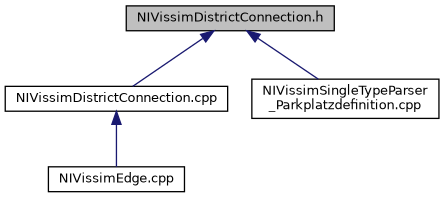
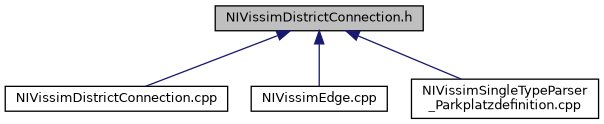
  digraph {
    node [color=black fillcolor=white fontname=Helvetica fontsize=10 shape=record style=filled]
    edge [color=midnightblue dir=back fontname=Helvetica fontsize=10 labelfontname=Helvetica labelfontsize=10 style=solid]
    n1 [fillcolor=grey75 fontcolor=black height=0.2 label="NIVissimDistrictConnection.h" width=0.4]
    n2 [height=0.2 label="NIVissimDistrictConnection.cpp" width=0.4]
    n3 [height=0.2 label="NIVissimEdge.cpp" width=0.4]
    n4 [height=0.2 label="NIVissimSingleTypeParser\l_Parkplatzdefinition.cpp" width=0.4]
    n1 -> n2
-   n2 -> n3
+   n1 -> n3
    n1 -> n4
  }
